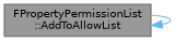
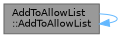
  digraph {
    rankdir=TB
    fontname="DejaVu Sans"
-   n1 [color=gray40 fillcolor=grey60 fontcolor=black fontname="DejaVu Sans" fontsize=10 height=0.2 label="FPropertyPermissionList\l::AddToAllowList" shape=box style=filled width=0.4]
+   n1 [color=gray40 fillcolor=grey60 fontcolor=black fontname="DejaVu Sans" fontsize=10 height=0.2 label="AddToAllowList\l::AddToAllowList" shape=box style=filled width=0.4]
    n1 -> n1 [color=steelblue1 fontname="DejaVu Sans" fontsize=10 labelfontname=Helvetica labelfontsize=10 style=solid]
  }
